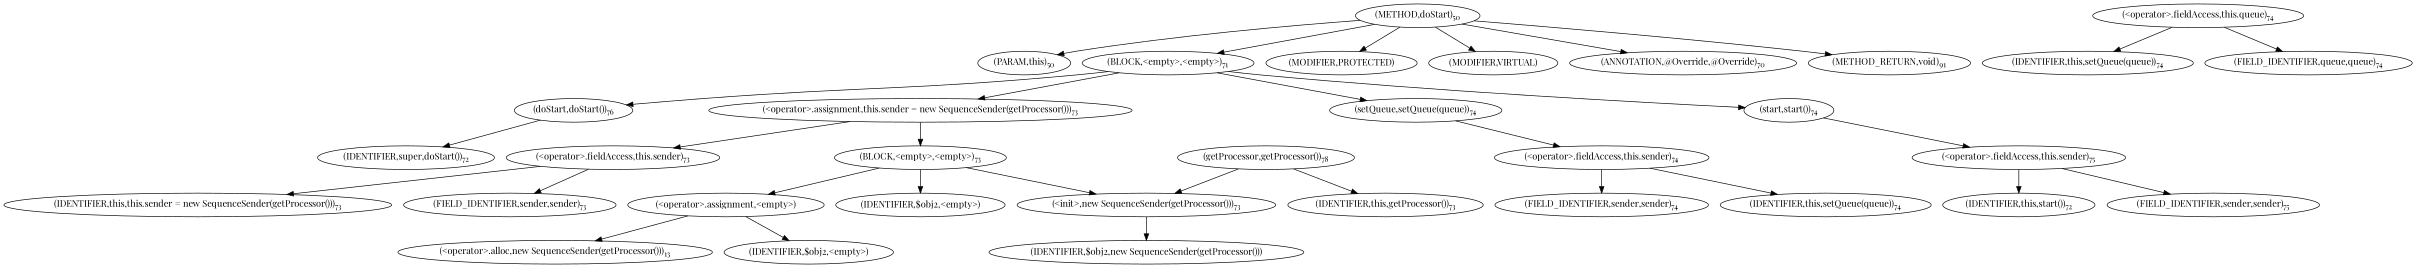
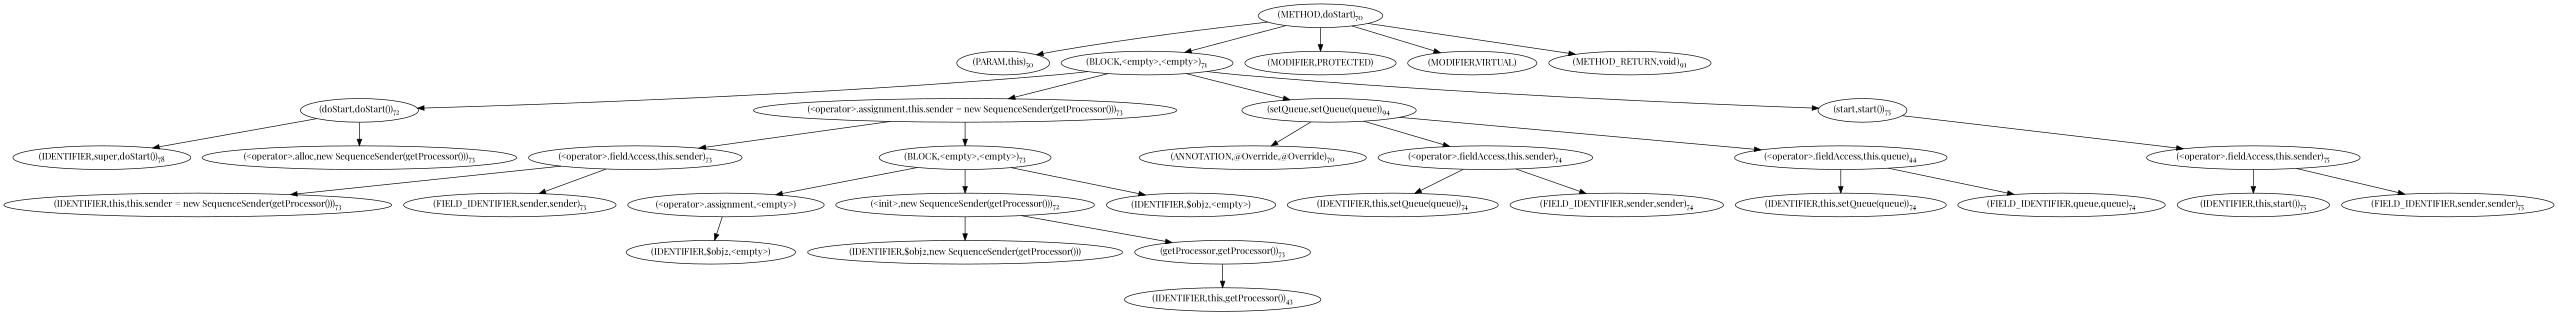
  digraph {
    fontname="Playfair Display"
    node [fontname="Playfair Display"]
    edge [fontname="Playfair Display"]
-   n1 [label=<(METHOD,doStart)<SUB>50</SUB>>]
+   n1 [label=<(METHOD,doStart)<SUB>70</SUB>>]
    n2 [label=<(PARAM,this)<SUB>50</SUB>>]
    n3 [label=<(BLOCK,&lt;empty&gt;,&lt;empty&gt;)<SUB>71</SUB>>]
    n4 [label=<(MODIFIER,PROTECTED)>]
    n5 [label=<(MODIFIER,VIRTUAL)>]
    n6 [label=<(ANNOTATION,@Override,@Override)<SUB>70</SUB>>]
    n7 [label=<(METHOD_RETURN,void)<SUB>91</SUB>>]
-   n8 [label=<(doStart,doStart())<SUB>76</SUB>>]
+   n8 [label=<(doStart,doStart())<SUB>72</SUB>>]
    n9 [label=<(&lt;operator&gt;.assignment,this.sender = new SequenceSender(getProcessor()))<SUB>73</SUB>>]
-   n10 [label=<(setQueue,setQueue(queue))<SUB>74</SUB>>]
-   n11 [label=<(start,start())<SUB>74</SUB>>]
-   n12 [label=<(IDENTIFIER,super,doStart())<SUB>72</SUB>>]
+   n10 [label=<(setQueue,setQueue(queue))<SUB>94</SUB>>]
+   n11 [label=<(start,start())<SUB>75</SUB>>]
+   n12 [label=<(IDENTIFIER,super,doStart())<SUB>78</SUB>>]
    n13 [label=<(&lt;operator&gt;.fieldAccess,this.sender)<SUB>73</SUB>>]
    n14 [label=<(BLOCK,&lt;empty&gt;,&lt;empty&gt;)<SUB>73</SUB>>]
    n15 [label=<(&lt;operator&gt;.fieldAccess,this.sender)<SUB>74</SUB>>]
-   n16 [label=<(&lt;operator&gt;.fieldAccess,this.queue)<SUB>74</SUB>>]
+   n16 [label=<(&lt;operator&gt;.fieldAccess,this.queue)<SUB>44</SUB>>]
    n17 [label=<(&lt;operator&gt;.fieldAccess,this.sender)<SUB>75</SUB>>]
    n18 [label=<(IDENTIFIER,this,this.sender = new SequenceSender(getProcessor()))<SUB>73</SUB>>]
    n19 [label=<(FIELD_IDENTIFIER,sender,sender)<SUB>73</SUB>>]
    n20 [label=<(&lt;operator&gt;.assignment,&lt;empty&gt;)>]
-   n21 [label=<(&lt;init&gt;,new SequenceSender(getProcessor()))<SUB>73</SUB>>]
+   n21 [label=<(&lt;init&gt;,new SequenceSender(getProcessor()))<SUB>72</SUB>>]
    n22 [label=<(IDENTIFIER,$obj2,&lt;empty&gt;)>]
    n23 [label=<(IDENTIFIER,$obj2,&lt;empty&gt;)>]
-   n24 [label=<(&lt;operator&gt;.alloc,new SequenceSender(getProcessor()))<SUB>13</SUB>>]
+   n24 [label=<(&lt;operator&gt;.alloc,new SequenceSender(getProcessor()))<SUB>73</SUB>>]
    n25 [label=<(IDENTIFIER,$obj2,new SequenceSender(getProcessor()))>]
-   n26 [label=<(getProcessor,getProcessor())<SUB>78</SUB>>]
-   n27 [label=<(IDENTIFIER,this,getProcessor())<SUB>73</SUB>>]
+   n26 [label=<(getProcessor,getProcessor())<SUB>73</SUB>>]
+   n27 [label=<(IDENTIFIER,this,getProcessor())<SUB>43</SUB>>]
    n28 [label=<(IDENTIFIER,this,setQueue(queue))<SUB>74</SUB>>]
    n29 [label=<(FIELD_IDENTIFIER,sender,sender)<SUB>74</SUB>>]
    n30 [label=<(IDENTIFIER,this,setQueue(queue))<SUB>74</SUB>>]
    n31 [label=<(FIELD_IDENTIFIER,queue,queue)<SUB>74</SUB>>]
-   n32 [label=<(IDENTIFIER,this,start())<SUB>72</SUB>>]
+   n32 [label=<(IDENTIFIER,this,start())<SUB>75</SUB>>]
    n33 [label=<(FIELD_IDENTIFIER,sender,sender)<SUB>75</SUB>>]
    n1 -> n2
    n1 -> n3
    n1 -> n4
    n1 -> n5
-   n1 -> n6
+   n10 -> n6
    n1 -> n7
    n3 -> n8
    n3 -> n9
    n3 -> n10
    n3 -> n11
    n8 -> n12
    n9 -> n13
    n9 -> n14
    n10 -> n15
+   n10 -> n16
    n11 -> n17
    n13 -> n18
    n13 -> n19
    n14 -> n20
    n14 -> n21
    n14 -> n22
    n15 -> n28
    n15 -> n29
    n16 -> n30
    n16 -> n31
    n17 -> n32
    n17 -> n33
    n20 -> n23
-   n20 -> n24
+   n8 -> n24
    n21 -> n25
-   n26 -> n21
+   n21 -> n26
    n26 -> n27
  }
